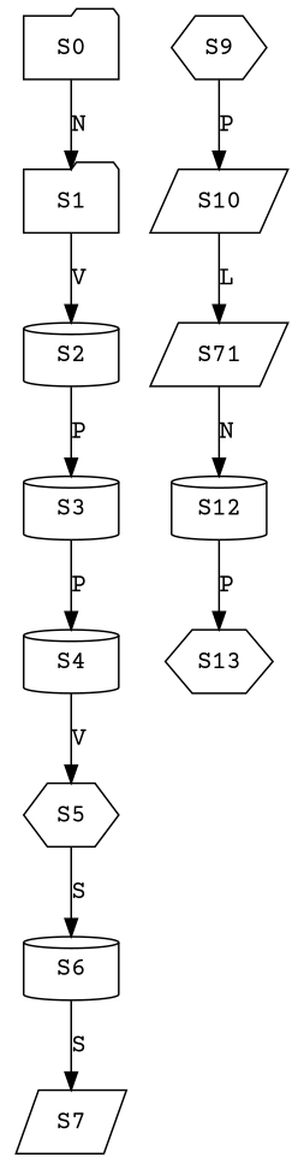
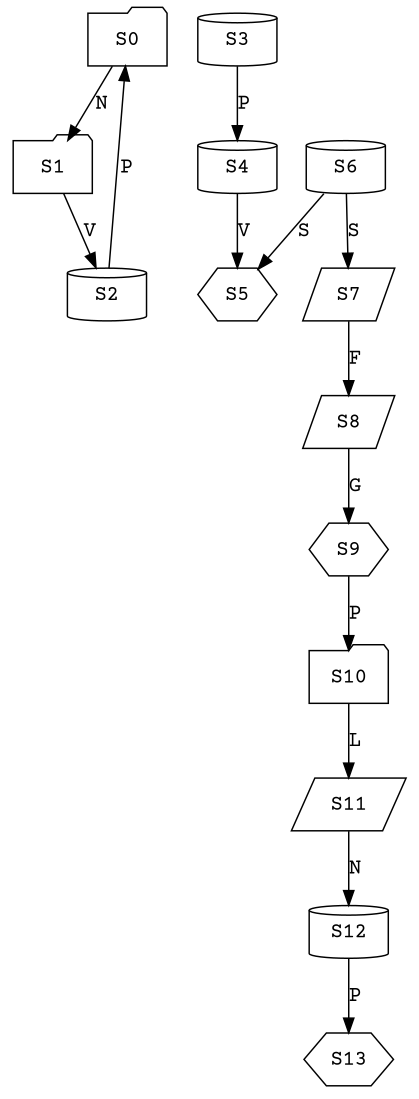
  strict digraph {
    fontname="Courier Prime"
    node [fontname="Courier Prime" shape=cylinder]
    edge [fontname="Courier Prime"]
    S0 [shape=folder]
    S1 [shape=folder]
    S2
    S3
    S4
    S5 [shape=hexagon]
    S6
    S7 [shape=parallelogram]
+   S8 [shape=parallelogram]
    S9 [shape=hexagon]
-   S10 [shape=parallelogram]
-   S11 [shape=parallelogram label=S71]
+   S10 [shape=folder]
+   S11 [shape=parallelogram]
    S12
    S13 [shape=hexagon]
    S0 -> S1 [label=N]
    S1 -> S2 [label=V]
-   S2 -> S3 [label=P]
+   S2 -> S0 [label=P]
    S3 -> S4 [label=P]
    S4 -> S5 [label=V]
-   S5 -> S6 [label=S]
+   S6 -> S5 [label=S]
    S6 -> S7 [label=S]
+   S7 -> S8 [label=F]
+   S8 -> S9 [label=G]
    S9 -> S10 [label=P]
    S10 -> S11 [label=L]
    S11 -> S12 [label=N]
    S12 -> S13 [label=P]
  }
